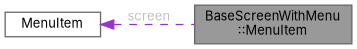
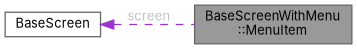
  digraph {
    rankdir=LR
    fontname=Inter
    node [color=gray40 fontname=Inter fontsize=10 shape=box style=filled]
    n1 [fillcolor=grey60 fontcolor=black height=0.2 label="BaseScreenWithMenu\l::MenuItem" width=0.4]
-   n2 [fillcolor=white height=0.2 label=MenuItem width=0.4]
+   n2 [fillcolor=white height=0.2 label=BaseScreen width=0.4]
    n2 -> n1 [color=darkorchid3 dir=back fontcolor=grey fontname=Inter fontsize=10 label=" screen" labelfontname=Helvetica labelfontsize=10 style=dashed]
  }
